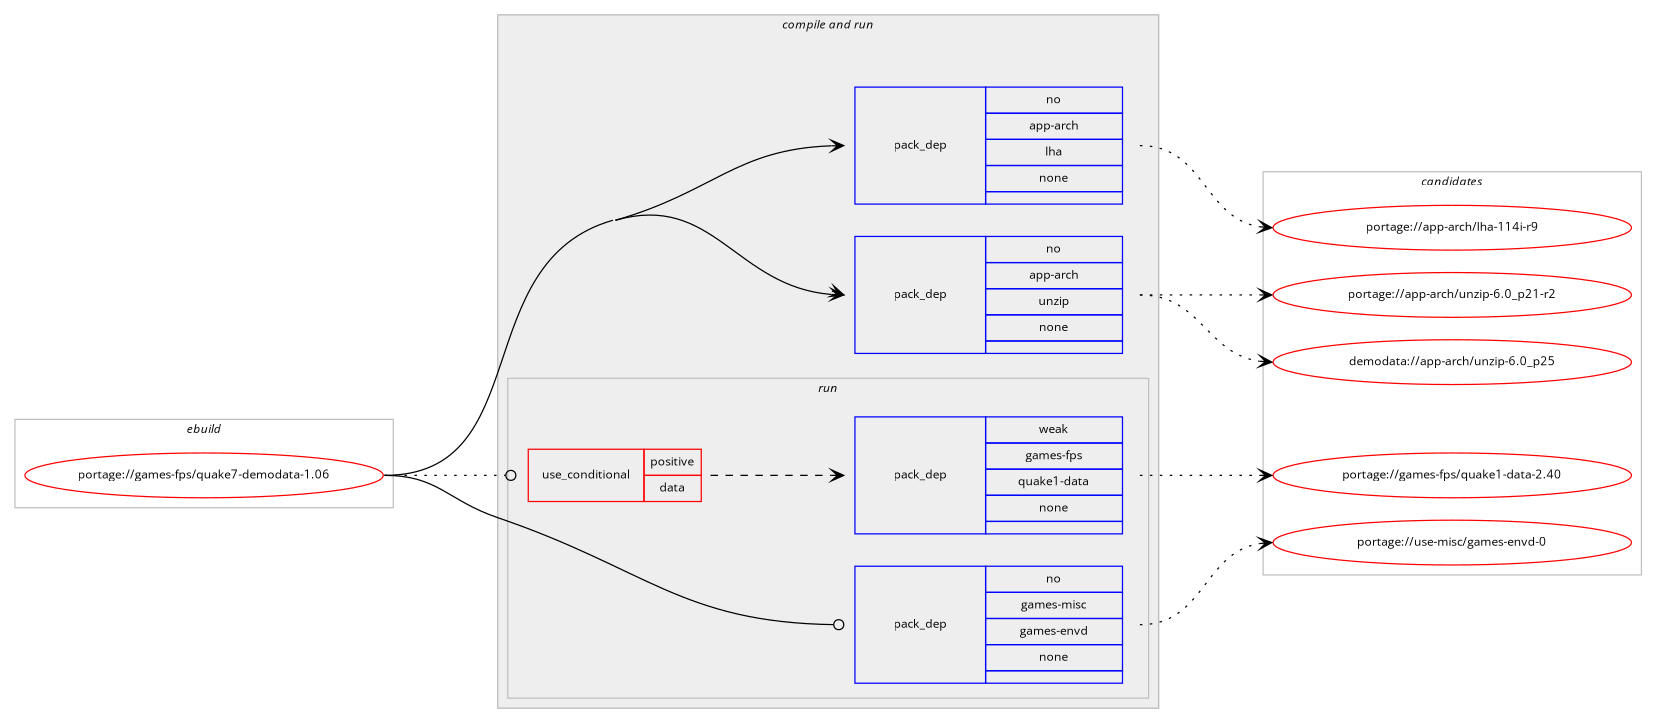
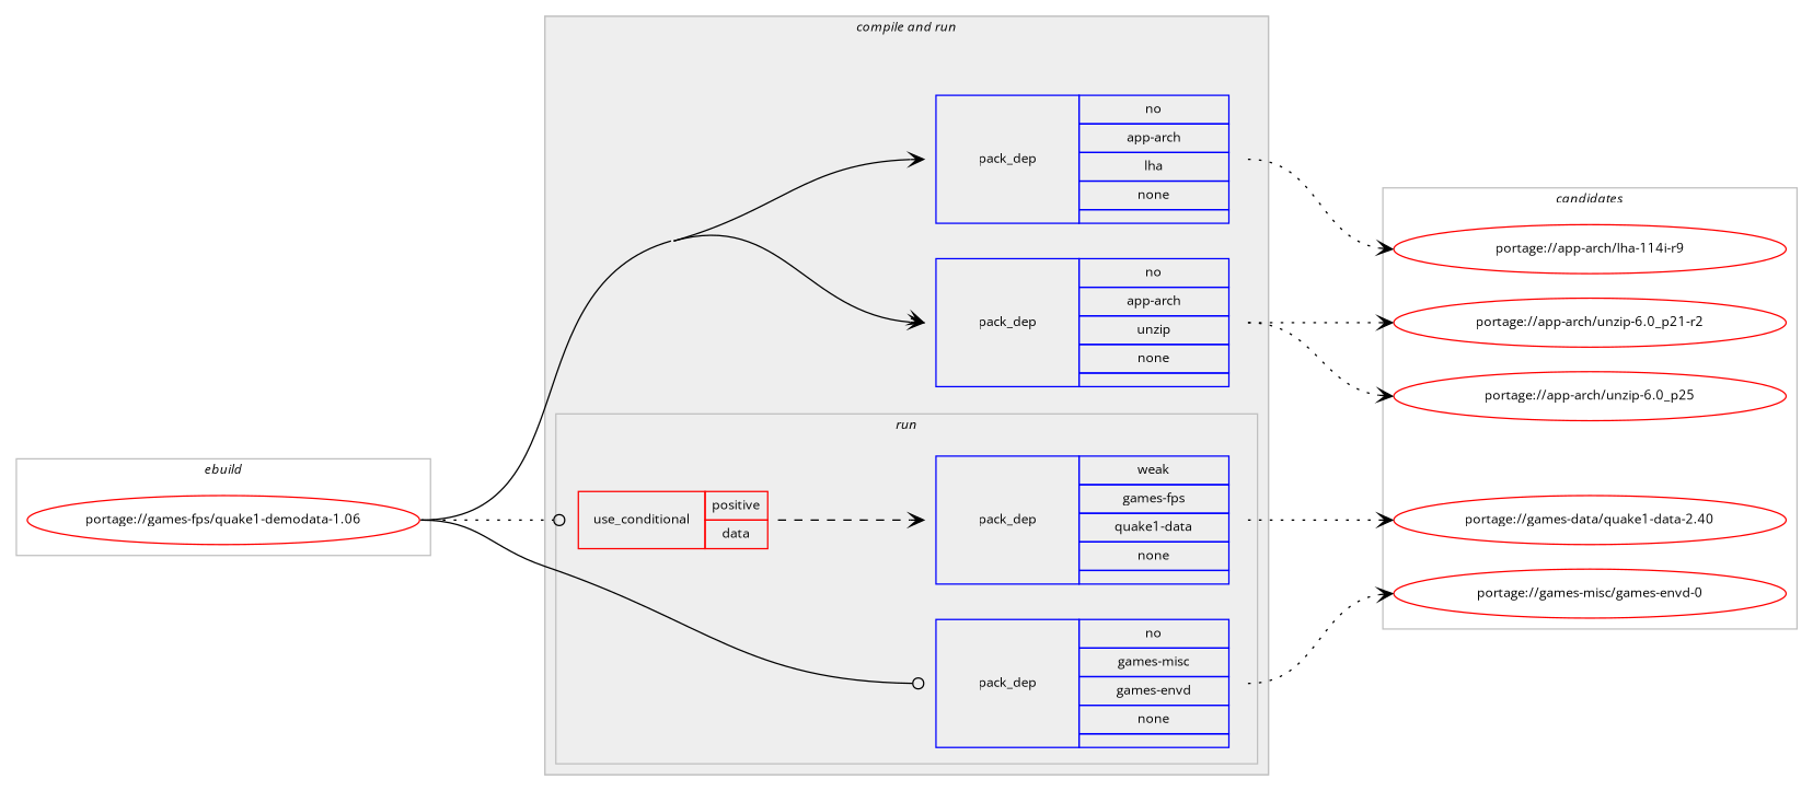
  digraph {
    compound=true
    concentrate=true
    fontname="Open Sans"
    fontsize=10
    newrank=true
    rankdir=LR
    ranksep=1.5
    node [color=red fontname="Open Sans" fontsize=10]
    edge [arrowhead=vee fontname="Open Sans" headport=w style=dotted tailport=e weight=20]
-   n1 [label="portage://games-fps/quake7-demodata-1.06" width=4]
+   n1 [label="portage://games-fps/quake1-demodata-1.06" width=4]
    n2 [color=blue label=<<TABLE BORDER="0" CELLBORDER="1" CELLSPACING="0" CELLPADDING="4" WIDTH="220"><TR><TD ROWSPAN="6" CELLPADDING="30">pack_dep</TD></TR><TR><TD WIDTH="110">no</TD></TR><TR><TD>app-arch</TD></TR><TR><TD>lha</TD></TR><TR><TD>none</TD></TR><TR><TD></TD></TR></TABLE>> shape=none]
    n3 [color=blue label=<<TABLE BORDER="0" CELLBORDER="1" CELLSPACING="0" CELLPADDING="4" WIDTH="220"><TR><TD ROWSPAN="6" CELLPADDING="30">pack_dep</TD></TR><TR><TD WIDTH="110">no</TD></TR><TR><TD>app-arch</TD></TR><TR><TD>unzip</TD></TR><TR><TD>none</TD></TR><TR><TD></TD></TR></TABLE>> shape=none]
    n4 [color=blue label=<<TABLE BORDER="0" CELLBORDER="1" CELLSPACING="0" CELLPADDING="4" WIDTH="220"><TR><TD ROWSPAN="6" CELLPADDING="30">pack_dep</TD></TR><TR><TD WIDTH="110">weak</TD></TR><TR><TD>games-fps</TD></TR><TR><TD>quake1-data</TD></TR><TR><TD>none</TD></TR><TR><TD></TD></TR></TABLE>> shape=none]
    n5 [label=<<TABLE BORDER="0" CELLBORDER="1" CELLSPACING="0" CELLPADDING="4"><TR><TD ROWSPAN="3" CELLPADDING="10">use_conditional</TD></TR><TR><TD>positive</TD></TR><TR><TD>data</TD></TR></TABLE>> shape=none]
    n6 [color=blue label=<<TABLE BORDER="0" CELLBORDER="1" CELLSPACING="0" CELLPADDING="4" WIDTH="220"><TR><TD ROWSPAN="6" CELLPADDING="30">pack_dep</TD></TR><TR><TD WIDTH="110">no</TD></TR><TR><TD>games-misc</TD></TR><TR><TD>games-envd</TD></TR><TR><TD>none</TD></TR><TR><TD></TD></TR></TABLE>> shape=none]
    n7 [label="portage://app-arch/lha-114i-r9" width=4]
    n8 [label="portage://app-arch/unzip-6.0_p21-r2" width=4]
-   n9 [label="demodata://app-arch/unzip-6.0_p25" width=4]
-   n10 [label="portage://games-fps/quake1-data-2.40" width=4]
-   n11 [label="portage://use-misc/games-envd-0" width=4]
+   n9 [label="portage://app-arch/unzip-6.0_p25" width=4]
+   n10 [label="portage://games-data/quake1-data-2.40" width=4]
+   n11 [label="portage://games-misc/games-envd-0" width=4]
    subgraph cluster_1 {
      color=gray
      label=<<i>ebuild</i>>
      rank=same
      n1
    }
    subgraph cluster_2 {
      color=gray
      label=<<i>dependencies</i>>
      subgraph cluster_3 {
        color=gray
        fillcolor="#eeeeee"
        label=<<i>compile</i>>
        style=filled
        subgraph sub_4 {
          color=gray
          fillcolor="#eeeeee"
          label=<<i>compile</i>>
          style=filled
          n2
        }
        subgraph sub_5 {
          color=gray
          fillcolor="#eeeeee"
          label=<<i>compile</i>>
          style=filled
          n3
        }
      }
      subgraph cluster_6 {
        color=gray
        fillcolor="#eeeeee"
        label=<<i>compile and run</i>>
        style=filled
      }
      subgraph cluster_7 {
        color=gray
        fillcolor="#eeeeee"
        label=<<i>run</i>>
        style=filled
        subgraph sub_8 {
          color=gray
          fillcolor="#eeeeee"
          label=<<i>run</i>>
          style=filled
          n5
          subgraph sub_9 {
            color=gray
            fillcolor="#eeeeee"
            label=<<i>run</i>>
            style=filled
            n4
          }
        }
        subgraph sub_10 {
          color=gray
          fillcolor="#eeeeee"
          label=<<i>run</i>>
          style=filled
          n6
        }
      }
    }
    subgraph cluster_11 {
      color=gray
      label=<<i>candidates</i>>
      rank=same
      subgraph sub_12 {
        color=black
        label=<<i>candidates</i>>
        nodesep=1
        rank=same
        n7
      }
      subgraph sub_13 {
        color=black
        label=<<i>candidates</i>>
        nodesep=1
        rank=same
        n8
        n9
      }
      subgraph sub_14 {
        color=black
        label=<<i>candidates</i>>
        nodesep=1
        rank=same
        n10
      }
      subgraph sub_15 {
        color=black
        label=<<i>candidates</i>>
        nodesep=1
        rank=same
        n11
      }
    }
    n1 -> n2 [style=solid]
    n1 -> n3 [style=solid]
    n1 -> n5 [arrowhead=odot]
    n1 -> n6 [arrowhead=odot style=solid]
    n2 -> n7 [weight=100]
    n3 -> n8 [weight=100]
    n3 -> n9 [weight=100]
    n4 -> n10 [weight=100]
    n5 -> n4 [style=dashed]
    n6 -> n11 [weight=100]
  }
